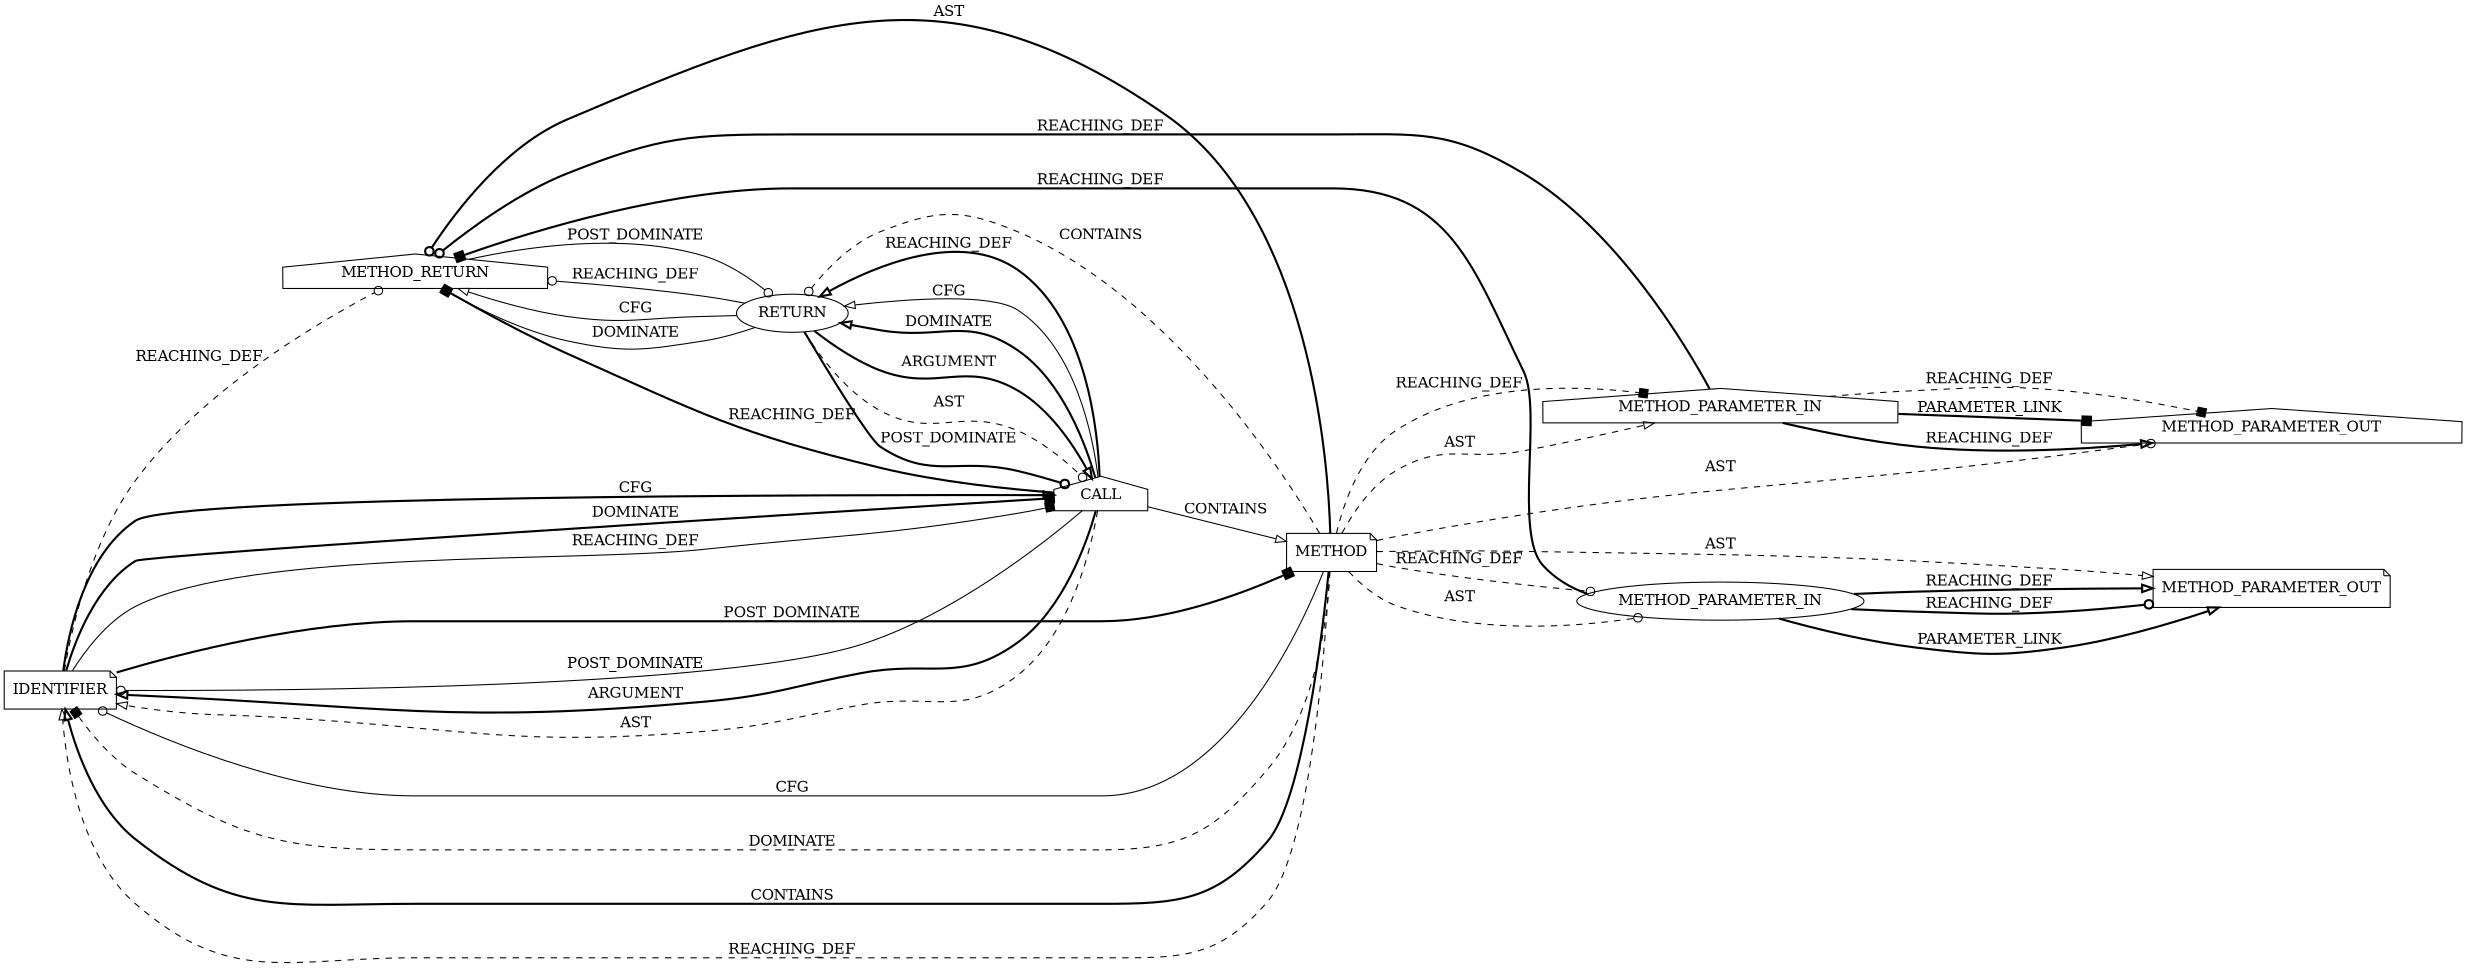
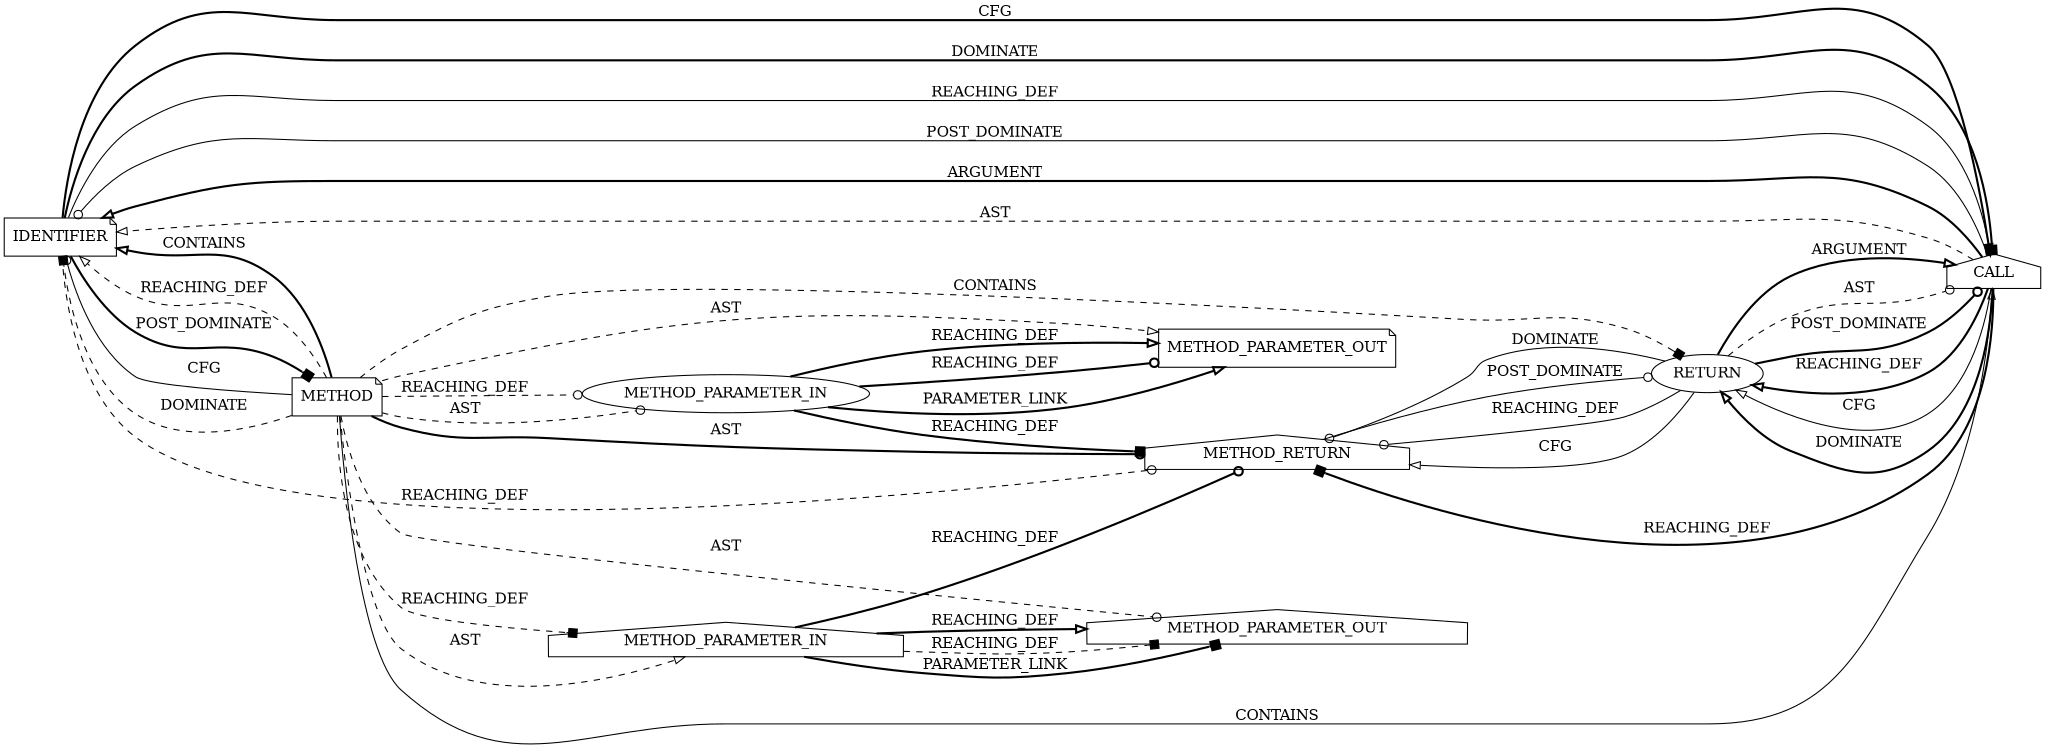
  digraph {
    rankdir=LR
    node [CODE="struct tls_context *ctx" COLUMN_NUMBER=1 LINE_NUMBER=248 ORDER=1 shape=house EVALUATION_STRATEGY=BY_VALUE]
    edge [arrowhead=onormal style=bold]
    n1 [ARGUMENT_INDEX=1 CODE=EOPNOTSUPP COLUMN_NUMBER=10 LINE_NUMBER=250 NAME=EOPNOTSUPP TYPE_FULL_NAME=ANY label=IDENTIFIER shape=note EVALUATION_STRATEGY=""]
    n2 [CODE=RET LINE_NUMBER=247 ORDER=4 TYPE_FULL_NAME=int label=METHOD_RETURN]
    n3 [ARGUMENT_INDEX=-1 CODE="-EOPNOTSUPP" COLUMN_NUMBER=9 DISPATCH_TYPE=STATIC_DISPATCH LINE_NUMBER=250 METHOD_FULL_NAME="<operator>.minus" NAME="<operator>.minus" TYPE_FULL_NAME="<empty>" label=CALL EVALUATION_STRATEGY=""]
    n4 [AST_PARENT_FULL_NAME="tls.h:<global>" AST_PARENT_TYPE=TYPE_DECL CODE="static inline int\ntls_set_device_offload_rx(struct sock *sk, struct tls_context *ctx)\n{\n	return -EOPNOTSUPP;\n}" COLUMN_NUMBER_END=1 FILENAME="tls.h" FULL_NAME=tls_set_device_offload_rx IS_EXTERNAL=false LINE_NUMBER=247 LINE_NUMBER_END=251 NAME=tls_set_device_offload_rx ORDER=67 SIGNATURE="int tls_set_device_offload_rx (sock*,tls_context*)" label=METHOD shape=note EVALUATION_STRATEGY=""]
    n5 [ARGUMENT_INDEX=-1 CODE="return -EOPNOTSUPP;" COLUMN_NUMBER=2 LINE_NUMBER=250 label=RETURN shape=ellipse EVALUATION_STRATEGY=""]
    n6 [COLUMN_NUMBER=44 INDEX=2 IS_VARIADIC=false NAME=ctx ORDER=2 TYPE_FULL_NAME="tls_context*" label=METHOD_PARAMETER_IN]
    n7 [COLUMN_NUMBER=44 INDEX=2 IS_VARIADIC=false NAME=ctx ORDER=2 TYPE_FULL_NAME="tls_context*" label=METHOD_PARAMETER_OUT]
    n8 [CODE="struct sock *sk" COLUMN_NUMBER=27 INDEX=1 IS_VARIADIC=false NAME=sk TYPE_FULL_NAME="sock*" label=METHOD_PARAMETER_OUT shape=note]
    n9 [CODE="struct sock *sk" COLUMN_NUMBER=27 INDEX=1 IS_VARIADIC=false NAME=sk TYPE_FULL_NAME="sock*" label=METHOD_PARAMETER_IN shape=ellipse]
    n1 -> n2 [VARIABLE=EOPNOTSUPP arrowhead=odot label=REACHING_DEF style=dashed]
    n1 -> n3 [label=CFG]
    n1 -> n3 [arrowhead=box label=DOMINATE]
    n1 -> n3 [VARIABLE=EOPNOTSUPP arrowhead=box label=REACHING_DEF style=solid]
    n1 -> n4 [arrowhead=box label=POST_DOMINATE]
    n2 -> n5 [arrowhead=odot label=POST_DOMINATE style=solid]
    n3 -> n1 [arrowhead=odot label=POST_DOMINATE style=solid]
    n3 -> n1 [label=ARGUMENT]
    n3 -> n1 [label=AST style=dashed]
    n3 -> n2 [VARIABLE="-EOPNOTSUPP" arrowhead=box label=REACHING_DEF]
    n3 -> n5 [VARIABLE="-EOPNOTSUPP" label=REACHING_DEF]
    n3 -> n5 [label=CFG style=solid]
    n3 -> n5 [label=DOMINATE]
    n4 -> n1 [arrowhead=odot label=CFG style=solid]
    n4 -> n1 [arrowhead=box label=DOMINATE style=dashed]
    n4 -> n1 [label=CONTAINS]
    n4 -> n1 [label=REACHING_DEF style=dashed]
    n4 -> n2 [arrowhead=odot label=AST]
-   n3 -> n4 [label=CONTAINS style=solid]
-   n4 -> n5 [arrowhead=odot label=CONTAINS style=dashed]
+   n4 -> n3 [label=CONTAINS style=solid]
+   n4 -> n5 [arrowhead=box label=CONTAINS style=dashed]
    n4 -> n6 [arrowhead=box label=REACHING_DEF style=dashed]
    n4 -> n6 [label=AST style=dashed]
    n4 -> n7 [arrowhead=odot label=AST style=dashed]
    n4 -> n8 [label=AST style=dashed]
    n4 -> n9 [arrowhead=odot label=REACHING_DEF style=dashed]
    n4 -> n9 [arrowhead=odot label=AST style=dashed]
    n5 -> n2 [VARIABLE="<RET>" arrowhead=odot label=REACHING_DEF style=solid]
    n5 -> n2 [label=CFG style=solid]
    n5 -> n2 [arrowhead=odot label=DOMINATE style=solid]
    n5 -> n3 [label=ARGUMENT]
    n5 -> n3 [arrowhead=odot label=POST_DOMINATE]
    n5 -> n3 [arrowhead=odot label=AST style=dashed]
    n6 -> n2 [VARIABLE=ctx arrowhead=odot label=REACHING_DEF]
    n6 -> n7 [VARIABLE=ctx label=REACHING_DEF]
    n6 -> n7 [VARIABLE=ctx arrowhead=box label=REACHING_DEF style=dashed]
    n6 -> n7 [arrowhead=box label=PARAMETER_LINK]
    n9 -> n2 [VARIABLE=sk arrowhead=box label=REACHING_DEF]
    n9 -> n8 [label=PARAMETER_LINK]
    n9 -> n8 [VARIABLE=sk label=REACHING_DEF]
    n9 -> n8 [VARIABLE=sk arrowhead=odot label=REACHING_DEF]
  }
